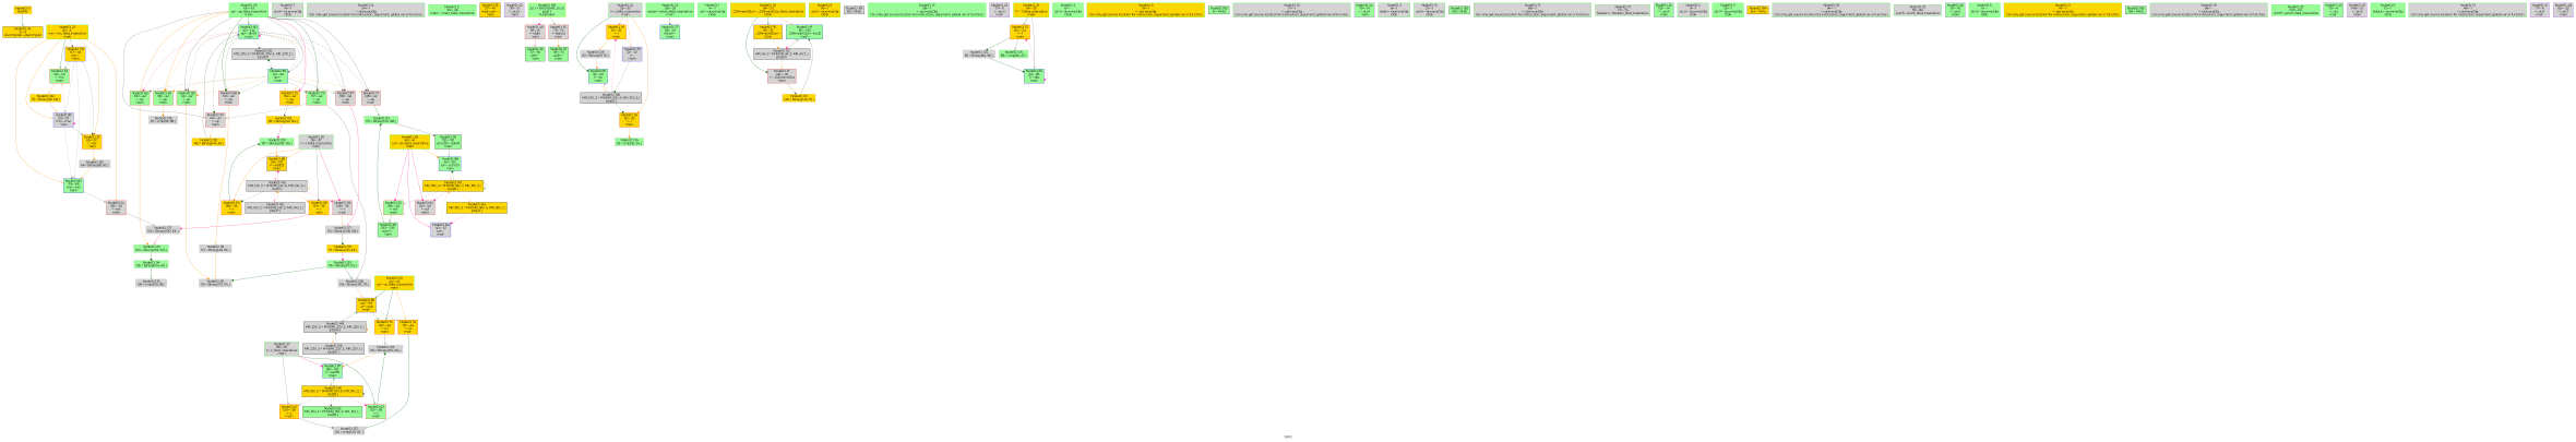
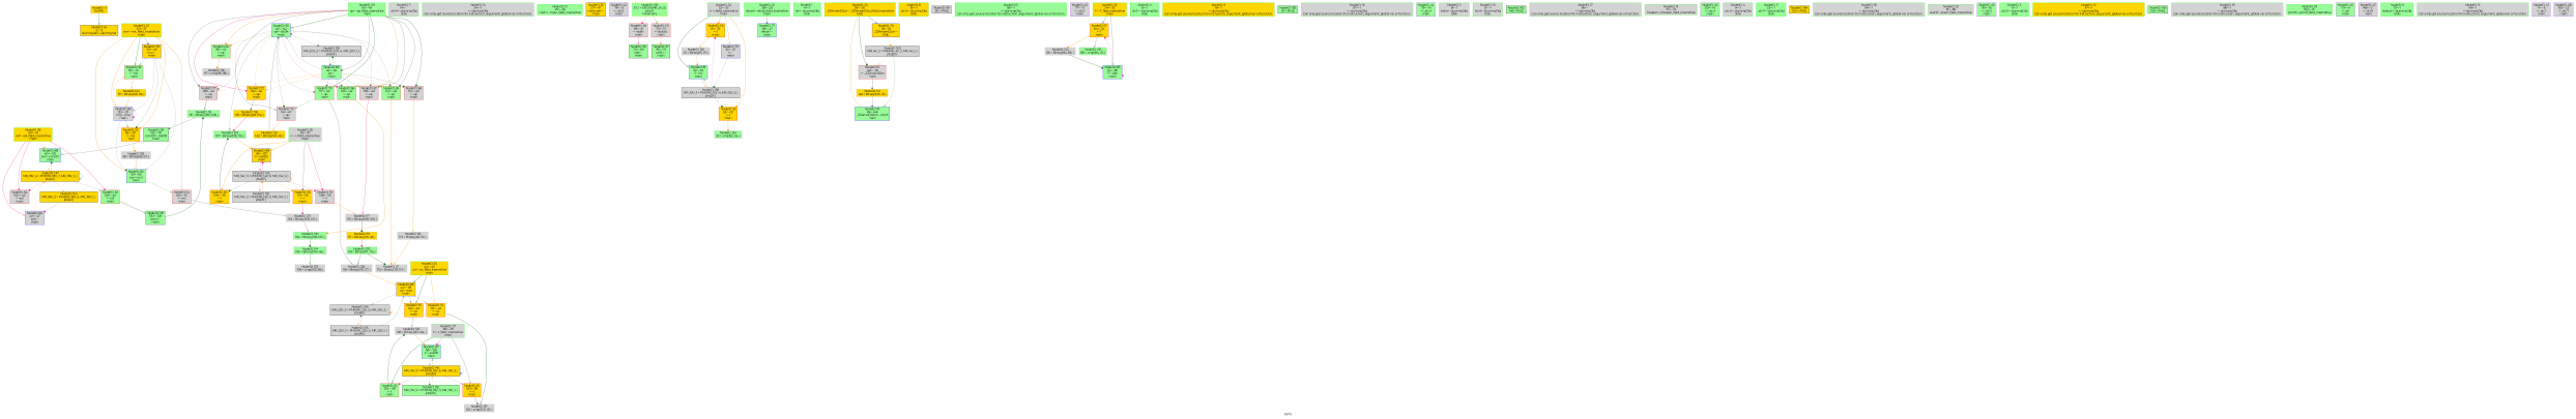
  digraph {
    fontname=Montserrat
    label=SVFG
    node [color=green fillcolor=lightgrey fontname=Montserrat shape=record style=filled]
    edge [arrowhead=dot color=darkorange fontname=Montserrat style=solid]
    n1 [color=grey fillcolor=gold label="{NodeID: 0\nNullPtr}"]
    n2 [color=black fillcolor=gold label="{NodeID: 34\n2\<--3\ndummyVal\<--dummyVal\n}"]
    n3 [color=blue fillcolor=palegreen label="{NodeID: 90\n42\<--142\nxp\<--div24\nmain\n}"]
    n4 [color=red fillcolor=palegreen label="{NodeID: 65\n96\<--42\n\<--xp\nmain\n}"]
    n5 [color=red fillcolor=palegreen label="{NodeID: 66\n103\<--42\n\<--xp\nmain\n}"]
    n6 [color=red label="{NodeID: 67\n109\<--42\n\<--xp\nmain\n}"]
    n7 [color=red label="{NodeID: 68\n112\<--42\n\<--xp\nmain\n}"]
    n8 [color=red fillcolor=palegreen label="{NodeID: 69\n114\<--42\n\<--xp\nmain\n}"]
    n9 [color=red fillcolor=palegreen label="{NodeID: 70\n117\<--42\n\<--xp\nmain\n}"]
    n10 [color=red label="{NodeID: 71\n128\<--42\n\<--xp\nmain\n}"]
    n11 [color=red fillcolor=gold label="{NodeID: 72\n134\<--42\n\<--xp\nmain\n}"]
    n12 [color=red label="{NodeID: 73\n141\<--42\n\<--xp\nmain\n}"]
    n13 [color=black label="{NodeID: 155\nMR_20V_2 = PHI(MR_20V_4, MR_20V_1, )\npts\{43 \}\n}"]
    n14 [color=grey label="{NodeID: 135\n97 = cmp(96, 98, )\n}"]
    n15 [color=grey fillcolor=palegreen label="{NodeID: 120\n104 = Binary(102, 103, )\n}"]
    n16 [color=grey label="{NodeID: 117\n110 = Binary(108, 109, )\n}"]
    n17 [color=grey label="{NodeID: 116\n113 = Binary(49, 112, )\n}"]
    n18 [color=grey label="{NodeID: 131\n115 = Binary(113, 114, )\n}"]
    n19 [color=grey label="{NodeID: 128\n118 = Binary(116, 117, )\n}"]
    n20 [color=grey fillcolor=palegreen label="{NodeID: 115\n131 = Binary(130, 128, )\n}"]
    n21 [color=grey fillcolor=gold label="{NodeID: 118\n135 = Binary(49, 134, )\n}"]
    n22 [color=grey fillcolor=gold label="{NodeID: 132\n142 = Binary(141, 49, )\n}"]
    n23 [color=blue fillcolor=palegreen label="{NodeID: 85\n42\<--94\nxp\<--\nmain\n}"]
    n24 [color=grey fillcolor=palegreen label="{NodeID: 114\n105 = Binary(104, 49, )\n}"]
    n25 [color=grey fillcolor=gold label="{NodeID: 119\n111 = Binary(110, 49, )\n}"]
    n26 [color=blue fillcolor=gold label="{NodeID: 86\n44\<--118\nux\<--sub\nmain\n}"]
    n27 [color=black fillcolor=palegreen label="{NodeID: 39\n132\<--131\nconv20\<--add19\nmain\n}"]
    n28 [color=grey fillcolor=palegreen label="{NodeID: 129\n137 = Binary(136, 135, )\n}"]
    n29 [label="{NodeID: 7\n14\<--1\n.str.4\<--dummyObj\nGlob }"]
    n30 [label="{NodeID: 14\n54\<--1\n\<--dummyObj\nCan only get source location for instruction, argument, global var or function.}"]
    n31 [fillcolor=palegreen label="{NodeID: 21\n25\<--26\nmain\<--main_field_insensitive\n}"]
    n32 [fillcolor=gold label="{NodeID: 28\n40\<--41\nsol\<--sol_field_insensitive\nmain\n}"]
    n33 [color=red fillcolor=palegreen label="{NodeID: 63\n129\<--40\n\<--sol\nmain\n}"]
    n34 [color=red label="{NodeID: 64\n152\<--40\n\<--sol\nmain\n}"]
    n35 [color=blue label="{NodeID: 84\n40\<--47\nsol\<--\nmain\n}"]
    n36 [color=blue fillcolor=palegreen label="{NodeID: 88\n40\<--132\nsol\<--conv20\nmain\n}"]
    n37 [color=black fillcolor=palegreen label="{NodeID: 38\n130\<--129\nconv\<--\nmain\n}"]
    n38 [color=black fillcolor=gold label="{NodeID: 147\nMR_18V_4 = PHI(MR_18V_7, MR_18V_3, )\npts\{41 \}\n}"]
    n39 [color=black fillcolor=gold label="{NodeID: 154\nMR_18V_2 = PHI(MR_18V_4, MR_18V_1, )\npts\{41 \}\n}"]
    n40 [color=blue fillcolor=gold label="{NodeID: 89\n36\<--137\nr\<--add22\nmain\n}"]
    n41 [color=black label="{NodeID: 145\nMR_14V_3 = PHI(MR_14V_6, MR_14V_2, )\npts\{37 \}\n}"]
    n42 [color=black fillcolor=gold label="{NodeID: 35\n27\<--47\nmain_ret\<--\nmain\n}"]
    n43 [color=grey label="{NodeID: 125\n66 = Binary(65, 67, )\n}"]
    n44 [color=blue fillcolor=palegreen label="{NodeID: 82\n30\<--66\nmx\<--inc1\nmain\n}"]
    n45 [color=red label="{NodeID: 54\n100\<--30\n\<--mx\nmain\n}"]
    n46 [color=grey label="{NodeID: 127\n102 = Binary(100, 101, )\n}"]
    n47 [color=purple label="{NodeID: 42\n76\<--9\n\<--.str.2\nmain\n}"]
    n48 [color=red label="{NodeID: 49\n69\<--8\n\<--stdin\nmain\n}"]
    n49 [color=black fillcolor=palegreen label="{NodeID: 36\n72\<--69\ncall\<--\nmain\n}"]
    n50 [color=red fillcolor=gold label="{NodeID: 56\n61\<--32\n\<--i\nmain\n}"]
    n51 [color=grey label="{NodeID: 126\n62 = Binary(61, 19, )\n}"]
    n52 [color=blue fillcolor=palegreen label="{NodeID: 81\n32\<--62\ni\<--inc\nmain\n}"]
    n53 [color=black label="{NodeID: 158\nMR_10V_3 = PHI(MR_10V_4, MR_10V_2, )\npts\{33 \}\n}"]
    n54 [color=black fillcolor=gold label="{NodeID: 146\nMR_16V_3 = PHI(MR_16V_6, MR_16V_2, )\npts\{39 \}\n}"]
    n55 [color=red fillcolor=gold label="{NodeID: 61\n120\<--38\n\<--t\nmain\n}"]
    n56 [color=red fillcolor=palegreen label="{NodeID: 62\n125\<--38\n\<--t\nmain\n}"]
    n57 [color=blue fillcolor=palegreen label="{NodeID: 87\n38\<--126\nt\<--sub18\nmain\n}"]
    n58 [color=black fillcolor=palegreen label="{NodeID: 153\nMR_16V_2 = PHI(MR_16V_3, MR_16V_1, )\npts\{39 \}\n}"]
    n59 [color=grey label="{NodeID: 137\n122 = cmp(120, 121, )\n}"]
    n60 [color=grey label="{NodeID: 123\n126 = Binary(125, 124, )\n}"]
    n61 [color=red fillcolor=gold label="{NodeID: 74\n121\<--44\n\<--ux\nmain\n}"]
    n62 [color=red fillcolor=gold label="{NodeID: 75\n124\<--44\n\<--ux\nmain\n}"]
    n63 [color=black label="{NodeID: 149\nMR_22V_3 = PHI(MR_22V_5, MR_22V_2, )\npts\{45 \}\n}"]
    n64 [color=blue fillcolor=palegreen label="{NodeID: 77\n28\<--47\nretval\<--\nmain\n}"]
    n65 [fillcolor=palegreen label="{NodeID: 1\n4\<--1\n.str\<--dummyObj\nGlob }"]
    n66 [color=blue fillcolor=palegreen label="{NodeID: 91\n18\<--146\n_ZZ4mainE2cs\<--inc25\nmain\n}"]
    n67 [color=black label="{NodeID: 150\nMR_4V_2 = PHI(MR_4V_3, MR_4V_1, )\npts\{20 \}\n}"]
    n68 [color=red label="{NodeID: 51\n145\<--18\n\<--_ZZ4mainE2cs\nmain\n}"]
    n69 [color=grey fillcolor=gold label="{NodeID: 121\n146 = Binary(145, 19, )\n}"]
    n70 [fillcolor=gold label="{NodeID: 8\n16\<--1\n.str.5\<--dummyObj\nGlob }"]
    n71 [color=black label="{NodeID: 181\n80 = PHI()\n}"]
    n72 [fillcolor=palegreen label="{NodeID: 15\n58\<--1\n\<--dummyObj\nCan only get source location for instruction, argument, global var or function.}"]
    n73 [fillcolor=palegreen label="{NodeID: 22\n28\<--29\nretval\<--retval_field_insensitive\nmain\n}"]
    n74 [fillcolor=palegreen label="{NodeID: 29\n42\<--43\nxp\<--xp_field_insensitive\nmain\n}"]
    n75 [color=grey fillcolor=palegreen label="{NodeID: 130\n116 = Binary(111, 115, )\n}"]
    n76 [color=red fillcolor=gold label="{NodeID: 55\n52\<--32\n\<--i\nmain\n}"]
    n77 [color=purple label="{NodeID: 43\n77\<--11\n\<--.str.3\nmain\n}"]
    n78 [color=grey label="{NodeID: 133\n106 = cmp(105, 98, )\n}"]
    n79 [color=red label="{NodeID: 50\n75\<--13\n\<--stdout\nmain\n}"]
    n80 [color=black fillcolor=palegreen label="{NodeID: 37\n78\<--75\ncall2\<--\nmain\n}"]
    n81 [color=red fillcolor=gold label="{NodeID: 57\n84\<--34\n\<--T\nmain\n}"]
    n82 [color=grey label="{NodeID: 124\n85 = Binary(84, 86, )\n}"]
    n83 [color=grey fillcolor=palegreen label="{NodeID: 136\n88 = cmp(84, 47, )\n}"]
    n84 [color=blue fillcolor=palegreen label="{NodeID: 83\n34\<--85\nT\<--dec\nmain\n}"]
    n85 [color=blue fillcolor=gold label="{NodeID: 78\n30\<--49\nmx\<--\nmain\n}"]
    n86 [color=red fillcolor=palegreen label="{NodeID: 52\n56\<--30\n\<--mx\nmain\n}"]
    n87 [color=red fillcolor=gold label="{NodeID: 53\n65\<--30\n\<--mx\nmain\n}"]
    n88 [color=blue label="{NodeID: 80\n30\<--57\nmx\<--mul\nmain\n}"]
    n89 [color=grey fillcolor=gold label="{NodeID: 122\n57 = Binary(56, 58, )\n}"]
    n90 [fillcolor=palegreen label="{NodeID: 2\n6\<--1\n.str.1\<--dummyObj\nGlob }"]
    n91 [fillcolor=gold label="{NodeID: 9\n19\<--1\n\<--dummyObj\nCan only get source location for instruction, argument, global var or function.}"]
    n92 [color=black fillcolor=palegreen label="{NodeID: 182\n91 = PHI()\n}"]
    n93 [label="{NodeID: 16\n67\<--1\n\<--dummyObj\nCan only get source location for instruction, argument, global var or function.}"]
    n94 [fillcolor=gold label="{NodeID: 23\n30\<--31\nmx\<--mx_field_insensitive\nmain\n}"]
    n95 [fillcolor=gold label="{NodeID: 30\n44\<--45\nux\<--ux_field_insensitive\nmain\n}"]
    n96 [color=black label="{NodeID: 156\nMR_22V_2 = PHI(MR_22V_3, MR_22V_1, )\npts\{45 \}\n}"]
    n97 [color=purple fillcolor=palegreen label="{NodeID: 44\n79\<--14\n\<--.str.4\nmain\n}"]
    n98 [color=grey fillcolor=palegreen label="{NodeID: 134\n53 = cmp(52, 54, )\n}"]
    n99 [color=red fillcolor=gold label="{NodeID: 58\n101\<--36\n\<--r\nmain\n}"]
    n100 [color=blue label="{NodeID: 79\n32\<--47\ni\<--\nmain\n}"]
    n101 [label="{NodeID: 3\n8\<--1\nstdin\<--dummyObj\nGlob }"]
    n102 [label="{NodeID: 10\n21\<--1\n.str.6\<--dummyObj\nGlob }"]
    n103 [color=black fillcolor=palegreen label="{NodeID: 183\n149 = PHI()\n}"]
    n104 [label="{NodeID: 17\n86\<--1\n\<--dummyObj\nCan only get source location for instruction, argument, global var or function.}"]
    n105 [label="{NodeID: 24\n32\<--33\ni\<--i_field_insensitive\nmain\n}"]
    n106 [label="{NodeID: 31\n73\<--74\nfreopen\<--freopen_field_insensitive\n}"]
    n107 [color=purple fillcolor=palegreen label="{NodeID: 45\n153\<--14\n\<--.str.4\nmain\n}"]
    n108 [color=red label="{NodeID: 59\n108\<--36\n\<--r\nmain\n}"]
    n109 [label="{NodeID: 4\n9\<--1\n.str.2\<--dummyObj\nGlob }"]
    n110 [fillcolor=palegreen label="{NodeID: 11\n23\<--1\n.str.7\<--dummyObj\nGlob }"]
    n111 [color=black fillcolor=gold label="{NodeID: 184\n154 = PHI()\n}"]
    n112 [label="{NodeID: 18\n94\<--1\n\<--dummyObj\nCan only get source location for instruction, argument, global var or function.}"]
    n113 [fillcolor=gold label="{NodeID: 25\n34\<--35\nT\<--T_field_insensitive\nmain\n}"]
    n114 [label="{NodeID: 32\n81\<--82\nscanf\<--scanf_field_insensitive\n}"]
    n115 [color=red fillcolor=gold label="{NodeID: 60\n136\<--36\n\<--r\nmain\n}"]
    n116 [color=black label="{NodeID: 152\nMR_14V_2 = PHI(MR_14V_3, MR_14V_1, )\npts\{37 \}\n}"]
    n117 [color=purple fillcolor=palegreen label="{NodeID: 46\n90\<--16\n\<--.str.5\nmain\n}"]
    n118 [fillcolor=palegreen label="{NodeID: 5\n11\<--1\n.str.3\<--dummyObj\nGlob }"]
    n119 [fillcolor=gold label="{NodeID: 12\n47\<--1\n\<--dummyObj\nCan only get source location for instruction, argument, global var or function.}"]
    n120 [color=black fillcolor=palegreen label="{NodeID: 185\n156 = PHI()\n}"]
    n121 [label="{NodeID: 19\n98\<--1\n\<--dummyObj\nCan only get source location for instruction, argument, global var or function.}"]
    n122 [label="{NodeID: 26\n36\<--37\nr\<--r_field_insensitive\nmain\n}"]
    n123 [fillcolor=palegreen label="{NodeID: 33\n150\<--151\nprintf\<--printf_field_insensitive\n}"]
    n124 [color=purple fillcolor=palegreen label="{NodeID: 40\n70\<--4\n\<--.str\nmain\n}"]
    n125 [color=purple label="{NodeID: 47\n148\<--21\n\<--.str.6\nmain\n}"]
    n126 [fillcolor=palegreen label="{NodeID: 6\n13\<--1\nstdout\<--dummyObj\nGlob }"]
    n127 [label="{NodeID: 13\n49\<--1\n\<--dummyObj\nCan only get source location for instruction, argument, global var or function.}"]
    n128 [fillcolor=gold label="{NodeID: 20\n18\<--20\n_ZZ4mainE2cs\<--_ZZ4mainE2cs_field_insensitive\nGlob }"]
    n129 [color=blue fillcolor=gold label="{NodeID: 76\n18\<--19\n_ZZ4mainE2cs\<--\nGlob }"]
    n130 [label="{NodeID: 27\n38\<--39\nt\<--t_field_insensitive\nmain\n}"]
    n131 [color=purple label="{NodeID: 41\n71\<--6\n\<--.str.1\nmain\n}"]
    n132 [color=purple label="{NodeID: 48\n155\<--23\n\<--.str.7\nmain\n}"]
    n133 [color=yellow fillcolor=palegreen label="{NodeID: 159\n2V_1 = ENCHI(MR_2V_0)\npts\{1 \}\nFun[main]}" style="double,filled"]
    n1 -> n2 [arrowhead=onormal color=darkgreen]
    n3 -> n3 [color=deeppink style=dashed]
    n3 -> n4 [style=dashed]
    n3 -> n5 [color=deeppink style=dashed]
    n3 -> n6 [color=gray40 style=dashed]
-   n3 -> n7 [arrowhead=onormal color=darkgreen style=dashed]
+   n3 -> n28 [arrowhead=onormal color=darkgreen style=dashed]
    n3 -> n8 [color=gray40 style=dashed]
    n3 -> n9 [color=gray40 style=dashed]
    n3 -> n10 [color=gray40 style=dashed]
    n3 -> n11 [arrowhead=onormal style=dashed]
    n3 -> n12 [color=darkgreen style=dashed]
    n3 -> n13 [color=gray40 style=dashed]
    n4 -> n14
    n5 -> n15
    n6 -> n16 [arrowhead=onormal color=deeppink]
    n7 -> n17 [arrowhead=onormal]
    n8 -> n18
    n9 -> n12 [arrowhead=onormal color=darkgreen style=dashed]
    n9 -> n19 [arrowhead=onormal color=gray40]
    n10 -> n20 [arrowhead=onormal color=darkgreen]
    n11 -> n21 [color=gray40]
    n12 -> n22 [arrowhead=onormal]
    n13 -> n23 [color=gray40 style=dashed]
    n15 -> n24 [color=darkgreen]
    n16 -> n25 [color=darkgreen]
    n17 -> n18 [arrowhead=onormal]
    n19 -> n26 [arrowhead=onormal]
    n20 -> n27 [color=gray40]
    n21 -> n28 [color=deeppink]
    n22 -> n3 [color=gray40]
    n23 -> n3 [arrowhead=onormal color=gray40 style=dashed]
-   n23 -> n4 [style=dashed]
    n23 -> n5 [color=gray40 style=dashed]
    n23 -> n6 [arrowhead=onormal color=darkgreen style=dashed]
    n23 -> n7 [color=darkgreen style=dashed]
    n23 -> n8 [style=dashed]
    n23 -> n9 [color=gray40 style=dashed]
    n23 -> n10 [arrowhead=onormal style=dashed]
    n23 -> n11 [arrowhead=onormal style=dashed]
    n23 -> n13 [color=darkgreen style=dashed]
    n24 -> n78 [arrowhead=onormal color=darkgreen]
    n25 -> n75 [color=deeppink]
    n26 -> n61 [arrowhead=onormal color=gray40 style=dashed]
    n26 -> n62 [arrowhead=onormal color=darkgreen style=dashed]
    n26 -> n63 [arrowhead=onormal color=gray40 style=dashed]
    n27 -> n36 [arrowhead=onormal color=gray40]
    n28 -> n40
    n32 -> n33 [color=deeppink]
    n32 -> n34 [color=deeppink]
    n32 -> n35 [arrowhead=onormal color=deeppink]
-   n32 -> n36
+   n32 -> n36 [style=dashed]
    n33 -> n37 [arrowhead=onormal color=darkgreen]
    n35 -> n38 [style=dashed]
    n36 -> n38 [arrowhead=onormal style=dashed]
    n37 -> n20 [color=darkgreen]
    n38 -> n33 [arrowhead=onormal color=gray40 style=dashed]
    n38 -> n34 [color=deeppink style=dashed]
    n38 -> n36 [color=darkgreen style=dashed]
    n38 -> n38 [arrowhead=onormal color=darkgreen style=dashed]
    n38 -> n39 [arrowhead=onormal style=dashed]
    n39 -> n35 [color=deeppink style=dashed]
    n40 -> n41 [arrowhead=onormal color=deeppink style=dashed]
    n41 -> n40 [color=deeppink style=dashed]
    n41 -> n41 [arrowhead=onormal style=dashed]
    n41 -> n99 [style=dashed]
    n41 -> n108 [color=deeppink style=dashed]
    n41 -> n115 [color=darkgreen style=dashed]
    n41 -> n116 [arrowhead=onormal color=deeppink style=dashed]
    n43 -> n44 [arrowhead=onormal]
    n44 -> n45 [arrowhead=onormal color=darkgreen style=dashed]
    n45 -> n46 [arrowhead=onormal color=gray40]
    n46 -> n15 [arrowhead=onormal color=deeppink]
    n48 -> n49 [arrowhead=onormal color=deeppink]
    n50 -> n51 [arrowhead=onormal]
    n51 -> n52
    n52 -> n53 [arrowhead=onormal]
    n53 -> n50 [color=deeppink style=dashed]
    n53 -> n52 [arrowhead=onormal color=gray40 style=dashed]
    n53 -> n76 [color=darkgreen style=dashed]
    n54 -> n54 [color=gray40 style=dashed]
    n54 -> n55 [arrowhead=onormal color=gray40 style=dashed]
    n54 -> n56 [color=deeppink style=dashed]
    n54 -> n57 [arrowhead=onormal color=darkgreen style=dashed]
    n54 -> n58 [color=gray40 style=dashed]
    n55 -> n59 [color=gray40]
    n56 -> n60 [color=darkgreen]
    n57 -> n54 [arrowhead=onormal color=gray40 style=dashed]
    n58 -> n54 [arrowhead=onormal style=dashed]
    n60 -> n57
    n61 -> n59 [arrowhead=onormal color=darkgreen]
    n62 -> n60 [arrowhead=onormal color=gray40]
-   n63 -> n26 [arrowhead=onormal color=darkgreen style=dashed]
+   n96 -> n26 [arrowhead=onormal color=darkgreen style=dashed]
    n63 -> n63 [style=dashed]
    n63 -> n96 [arrowhead=onormal style=dashed]
-   n66 -> n67 [color=deeppink style=dashed]
    n67 -> n66 [arrowhead=onormal color=darkgreen style=dashed]
    n67 -> n68 [arrowhead=onormal style=dashed]
    n68 -> n69 [color=gray40]
    n69 -> n66 [color=gray40]
    n73 -> n64 [color=gray40]
    n74 -> n3 [arrowhead=onormal color=darkgreen]
    n74 -> n4
    n74 -> n5 [arrowhead=onormal]
    n74 -> n6 [color=gray40]
    n74 -> n7 [color=darkgreen]
    n74 -> n8 [color=gray40]
    n74 -> n9 [arrowhead=onormal color=darkgreen]
    n74 -> n10 [color=gray40]
    n74 -> n11 [color=deeppink]
    n74 -> n12 [arrowhead=onormal color=gray40]
    n74 -> n23 [color=gray40]
    n75 -> n18 [color=darkgreen]
    n75 -> n19 [arrowhead=onormal color=darkgreen]
    n76 -> n98
    n79 -> n80
-   n81 -> n82 [color=darkgreen]
+   n81 -> n82
    n81 -> n83 [arrowhead=onormal color=gray40]
    n82 -> n84 [color=darkgreen]
    n84 -> n81 [color=deeppink style=dashed]
    n84 -> n84 [color=deeppink style=dashed]
    n85 -> n44 [arrowhead=onormal color=gray40 style=dashed]
    n85 -> n86 [arrowhead=onormal color=darkgreen style=dashed]
    n85 -> n87 [color=darkgreen style=dashed]
    n85 -> n88 [arrowhead=onormal color=gray40 style=dashed]
    n86 -> n89 [arrowhead=onormal]
    n87 -> n43
    n88 -> n44 [color=gray40 style=dashed]
    n88 -> n86 [arrowhead=onormal style=dashed]
    n88 -> n87 [arrowhead=onormal color=darkgreen style=dashed]
    n88 -> n88 [color=deeppink style=dashed]
    n89 -> n88 [arrowhead=onormal]
    n94 -> n44 [arrowhead=onormal]
    n94 -> n45 [arrowhead=onormal]
    n94 -> n85 [color=gray40]
    n94 -> n86 [arrowhead=onormal color=darkgreen]
    n94 -> n87
    n94 -> n88 [arrowhead=onormal]
    n95 -> n26 [arrowhead=onormal color=darkgreen]
    n95 -> n61 [arrowhead=onormal]
    n95 -> n62 [arrowhead=onormal color=darkgreen]
    n96 -> n63 [color=gray40 style=dashed]
    n99 -> n46 [color=deeppink]
    n100 -> n53 [color=darkgreen style=dashed]
    n105 -> n50
-   n105 -> n52 [color=darkgreen]
+   n105 -> n52 [arrowhead=onormal color=darkgreen]
    n105 -> n76
    n105 -> n100 [arrowhead=onormal]
    n108 -> n16 [arrowhead=onormal]
    n113 -> n81 [arrowhead=onormal color=darkgreen]
    n113 -> n84 [arrowhead=onormal color=gray40]
    n115 -> n28 [color=darkgreen]
    n116 -> n41 [style=dashed]
    n122 -> n40 [arrowhead=onormal]
    n122 -> n99 [color=gray40]
    n122 -> n108 [color=deeppink]
    n122 -> n115
    n128 -> n66 [arrowhead=onormal]
    n128 -> n68 [color=darkgreen]
    n128 -> n129 [arrowhead=onormal color=darkgreen]
    n129 -> n67 [style=dashed]
    n130 -> n55 [arrowhead=onormal color=gray40]
    n130 -> n56 [arrowhead=onormal color=darkgreen]
    n130 -> n57 [color=deeppink]
    n133 -> n48 [color=deeppink style=dashed]
    n133 -> n79 [arrowhead=onormal color=darkgreen style=dashed]
  }
